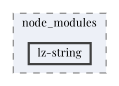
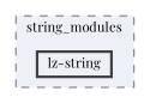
  digraph {
    compound=true
    fontname="Playfair Display"
    n1 [color=grey25 fillcolor="#edf0f7" fontname="Playfair Display" fontsize=10 height=0.2 label="lz-string" shape=box style="filled,bold" width=0.4]
    subgraph cluster_1 {
      bgcolor="#edf0f7"
      fontsize=10
-     label=node_modules
+     label=string_modules
      pencolor=grey50
      style="filled,dashed"
      n1
    }
  }
